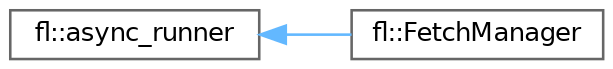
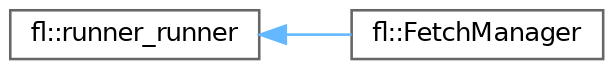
  digraph {
    rankdir=LR
    node [color=grey40 fillcolor=white fontname=Helvetica fontsize=10 shape=box style=filled]
-   n1 [height=0.2 label="fl::async_runner" width=0.4]
+   n1 [height=0.2 label="fl::runner_runner" width=0.4]
    n2 [height=0.2 label="fl::FetchManager" width=0.4]
    n1 -> n2 [color=steelblue1 dir=back fontname=Helvetica fontsize=10 labelfontname=Helvetica labelfontsize=10 style=solid]
  }
